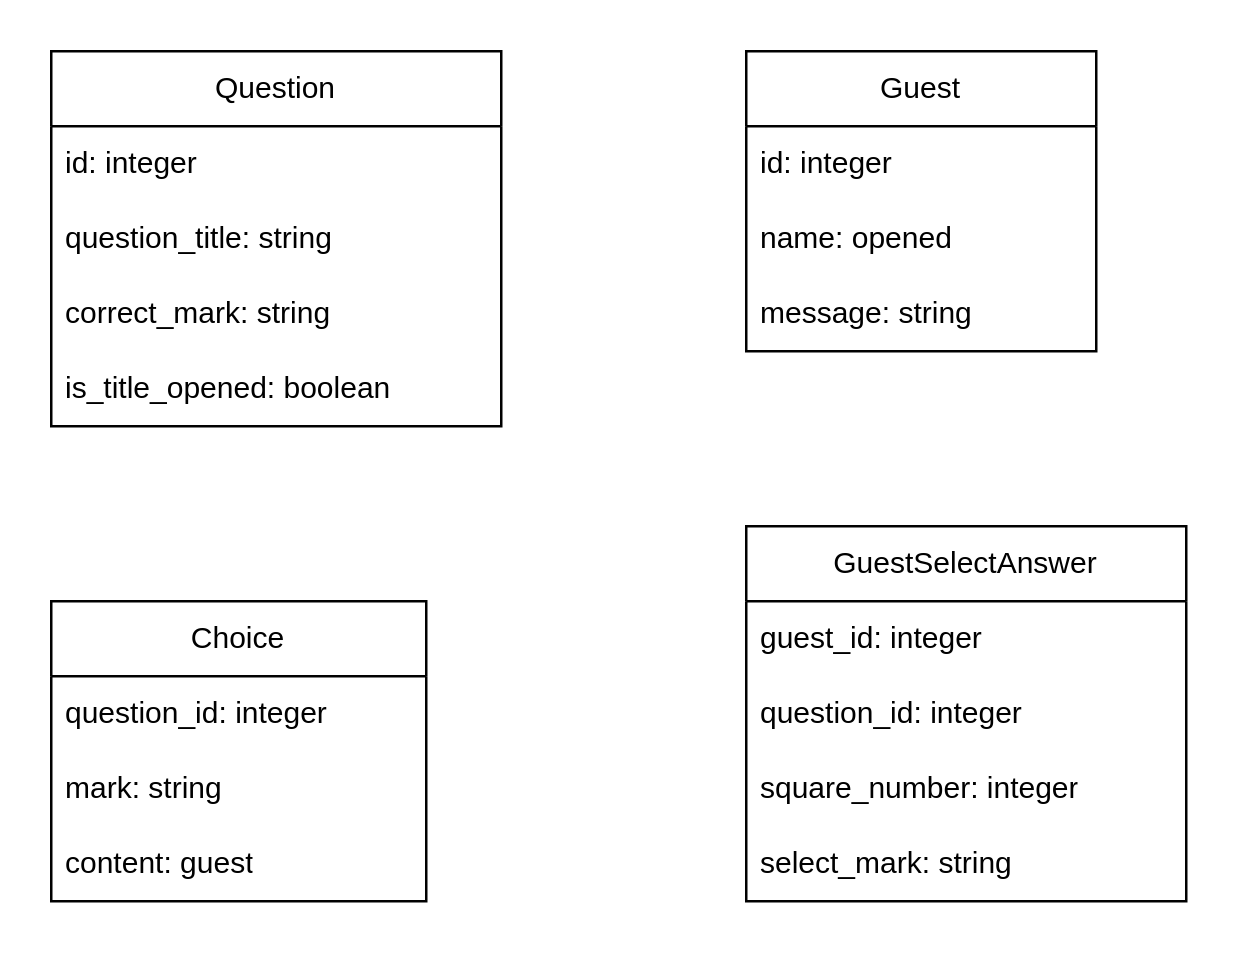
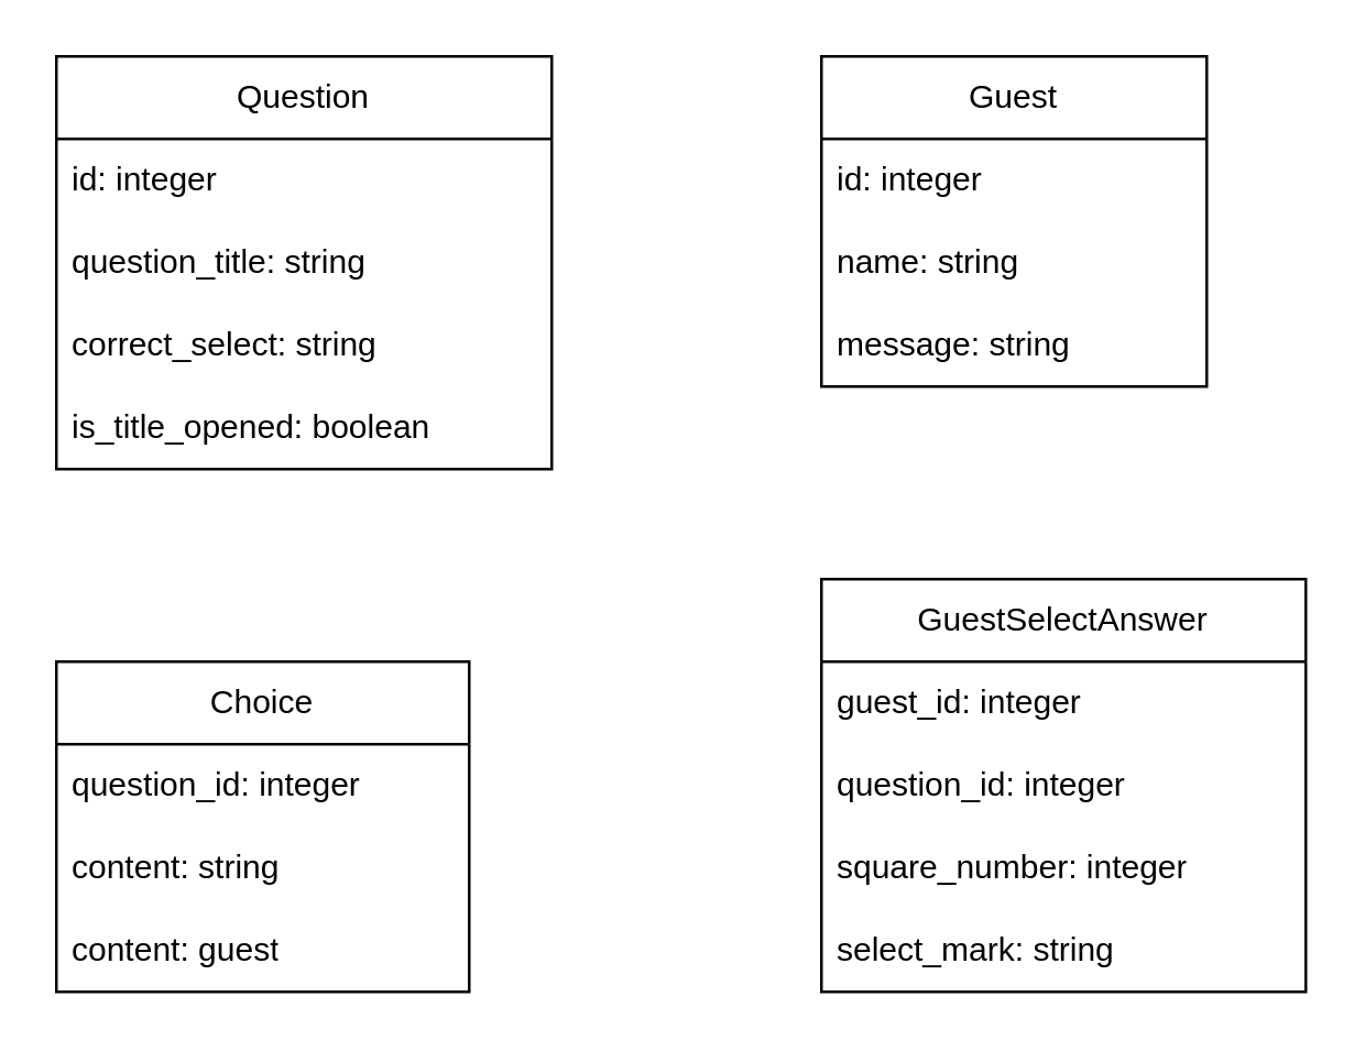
  <mxCell id="0" />
  <mxCell id="1" parent="0" />
  <mxCell id="2" value="Question" style="swimlane;fontStyle=0;childLayout=stackLayout;horizontal=1;startSize=30;horizontalStack=0;resizeParent=1;resizeParentMax=0;resizeLast=0;collapsible=1;marginBottom=0;whiteSpace=wrap;html=1;" parent="1" vertex="1"><mxGeometry x="20" y="20" width="180" height="150" as="geometry" /></mxCell>
  <mxCell id="3" value="id: integer" style="text;strokeColor=none;fillColor=none;align=left;verticalAlign=middle;spacingLeft=4;spacingRight=4;overflow=hidden;points=[[0,0.5],[1,0.5]];portConstraint=eastwest;rotatable=0;whiteSpace=wrap;html=1;" parent="2" vertex="1"><mxGeometry y="30" width="180" height="30" as="geometry" /></mxCell>
  <mxCell id="4" value="question_title: string" style="text;strokeColor=none;fillColor=none;align=left;verticalAlign=middle;spacingLeft=4;spacingRight=4;overflow=hidden;points=[[0,0.5],[1,0.5]];portConstraint=eastwest;rotatable=0;whiteSpace=wrap;html=1;" parent="2" vertex="1"><mxGeometry y="60" width="180" height="30" as="geometry" /></mxCell>
- <mxCell id="5" value="correct_mark: string" style="text;strokeColor=none;fillColor=none;align=left;verticalAlign=middle;spacingLeft=4;spacingRight=4;overflow=hidden;points=[[0,0.5],[1,0.5]];portConstraint=eastwest;rotatable=0;whiteSpace=wrap;html=1;" parent="2" vertex="1"><mxGeometry y="90" width="180" height="30" as="geometry" /></mxCell>
+ <mxCell id="5" value="correct_select: string" style="text;strokeColor=none;fillColor=none;align=left;verticalAlign=middle;spacingLeft=4;spacingRight=4;overflow=hidden;points=[[0,0.5],[1,0.5]];portConstraint=eastwest;rotatable=0;whiteSpace=wrap;html=1;" parent="2" vertex="1"><mxGeometry y="90" width="180" height="30" as="geometry" /></mxCell>
  <mxCell id="6" value="is_title_opened: boolean" style="text;strokeColor=none;fillColor=none;align=left;verticalAlign=middle;spacingLeft=4;spacingRight=4;overflow=hidden;points=[[0,0.5],[1,0.5]];portConstraint=eastwest;rotatable=0;whiteSpace=wrap;html=1;" parent="2" vertex="1"><mxGeometry y="120" width="180" height="30" as="geometry" /></mxCell>
  <mxCell id="7" value="Choice" style="swimlane;fontStyle=0;childLayout=stackLayout;horizontal=1;startSize=30;horizontalStack=0;resizeParent=1;resizeParentMax=0;resizeLast=0;collapsible=1;marginBottom=0;whiteSpace=wrap;html=1;" parent="1" vertex="1"><mxGeometry x="20" y="240" width="150" height="120" as="geometry" /></mxCell>
  <mxCell id="8" value="question_id: integer" style="text;strokeColor=none;fillColor=none;align=left;verticalAlign=middle;spacingLeft=4;spacingRight=4;overflow=hidden;points=[[0,0.5],[1,0.5]];portConstraint=eastwest;rotatable=0;whiteSpace=wrap;html=1;" parent="7" vertex="1"><mxGeometry y="30" width="150" height="30" as="geometry" /></mxCell>
- <mxCell id="9" value="mark: string" style="text;strokeColor=none;fillColor=none;align=left;verticalAlign=middle;spacingLeft=4;spacingRight=4;overflow=hidden;points=[[0,0.5],[1,0.5]];portConstraint=eastwest;rotatable=0;whiteSpace=wrap;html=1;" parent="7" vertex="1"><mxGeometry y="60" width="150" height="30" as="geometry" /></mxCell>
+ <mxCell id="9" value="content: string" style="text;strokeColor=none;fillColor=none;align=left;verticalAlign=middle;spacingLeft=4;spacingRight=4;overflow=hidden;points=[[0,0.5],[1,0.5]];portConstraint=eastwest;rotatable=0;whiteSpace=wrap;html=1;" parent="7" vertex="1"><mxGeometry y="60" width="150" height="30" as="geometry" /></mxCell>
  <mxCell id="10" value="content: guest" style="text;strokeColor=none;fillColor=none;align=left;verticalAlign=middle;spacingLeft=4;spacingRight=4;overflow=hidden;points=[[0,0.5],[1,0.5]];portConstraint=eastwest;rotatable=0;whiteSpace=wrap;html=1;" parent="7" vertex="1"><mxGeometry y="90" width="150" height="30" as="geometry" /></mxCell>
  <mxCell id="11" value="Guest" style="swimlane;fontStyle=0;childLayout=stackLayout;horizontal=1;startSize=30;horizontalStack=0;resizeParent=1;resizeParentMax=0;resizeLast=0;collapsible=1;marginBottom=0;whiteSpace=wrap;html=1;" parent="1" vertex="1"><mxGeometry x="298" y="20" width="140" height="120" as="geometry" /></mxCell>
  <mxCell id="12" value="id: integer" style="text;strokeColor=none;fillColor=none;align=left;verticalAlign=middle;spacingLeft=4;spacingRight=4;overflow=hidden;points=[[0,0.5],[1,0.5]];portConstraint=eastwest;rotatable=0;whiteSpace=wrap;html=1;" parent="11" vertex="1"><mxGeometry y="30" width="140" height="30" as="geometry" /></mxCell>
- <mxCell id="13" value="name: opened" style="text;strokeColor=none;fillColor=none;align=left;verticalAlign=middle;spacingLeft=4;spacingRight=4;overflow=hidden;points=[[0,0.5],[1,0.5]];portConstraint=eastwest;rotatable=0;whiteSpace=wrap;html=1;" parent="11" vertex="1"><mxGeometry y="60" width="140" height="30" as="geometry" /></mxCell>
+ <mxCell id="13" value="name: string" style="text;strokeColor=none;fillColor=none;align=left;verticalAlign=middle;spacingLeft=4;spacingRight=4;overflow=hidden;points=[[0,0.5],[1,0.5]];portConstraint=eastwest;rotatable=0;whiteSpace=wrap;html=1;" parent="11" vertex="1"><mxGeometry y="60" width="140" height="30" as="geometry" /></mxCell>
  <mxCell id="14" value="message: string" style="text;strokeColor=none;fillColor=none;align=left;verticalAlign=middle;spacingLeft=4;spacingRight=4;overflow=hidden;points=[[0,0.5],[1,0.5]];portConstraint=eastwest;rotatable=0;whiteSpace=wrap;html=1;" parent="11" vertex="1"><mxGeometry y="90" width="140" height="30" as="geometry" /></mxCell>
  <mxCell id="15" value="GuestSelectAnswer" style="swimlane;fontStyle=0;childLayout=stackLayout;horizontal=1;startSize=30;horizontalStack=0;resizeParent=1;resizeParentMax=0;resizeLast=0;collapsible=1;marginBottom=0;whiteSpace=wrap;html=1;" parent="1" vertex="1"><mxGeometry x="298" y="210" width="176" height="150" as="geometry" /></mxCell>
  <mxCell id="16" value="guest_id: integer" style="text;strokeColor=none;fillColor=none;align=left;verticalAlign=middle;spacingLeft=4;spacingRight=4;overflow=hidden;points=[[0,0.5],[1,0.5]];portConstraint=eastwest;rotatable=0;whiteSpace=wrap;html=1;" parent="15" vertex="1"><mxGeometry y="30" width="176" height="30" as="geometry" /></mxCell>
  <mxCell id="17" value="question_id: integer" style="text;strokeColor=none;fillColor=none;align=left;verticalAlign=middle;spacingLeft=4;spacingRight=4;overflow=hidden;points=[[0,0.5],[1,0.5]];portConstraint=eastwest;rotatable=0;whiteSpace=wrap;html=1;" parent="15" vertex="1"><mxGeometry y="60" width="176" height="30" as="geometry" /></mxCell>
  <mxCell id="18" value="square_number: integer" style="text;strokeColor=none;fillColor=none;align=left;verticalAlign=middle;spacingLeft=4;spacingRight=4;overflow=hidden;points=[[0,0.5],[1,0.5]];portConstraint=eastwest;rotatable=0;whiteSpace=wrap;html=1;" parent="15" vertex="1"><mxGeometry y="90" width="176" height="30" as="geometry" /></mxCell>
  <mxCell id="19" value="select_mark: string" style="text;strokeColor=none;fillColor=none;align=left;verticalAlign=middle;spacingLeft=4;spacingRight=4;overflow=hidden;points=[[0,0.5],[1,0.5]];portConstraint=eastwest;rotatable=0;whiteSpace=wrap;html=1;" parent="15" vertex="1"><mxGeometry y="120" width="176" height="30" as="geometry" /></mxCell>
